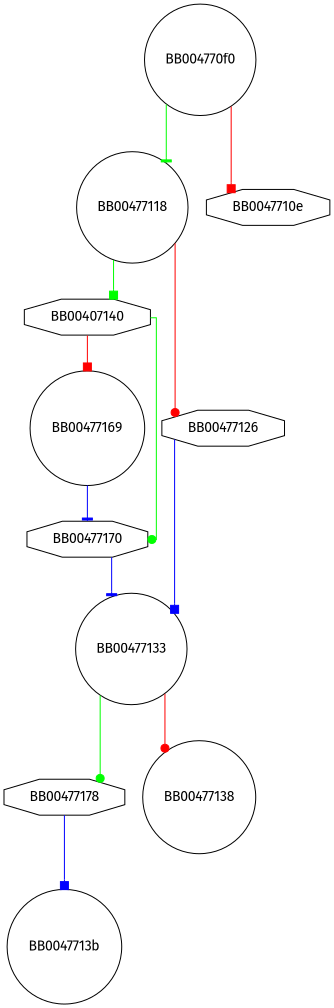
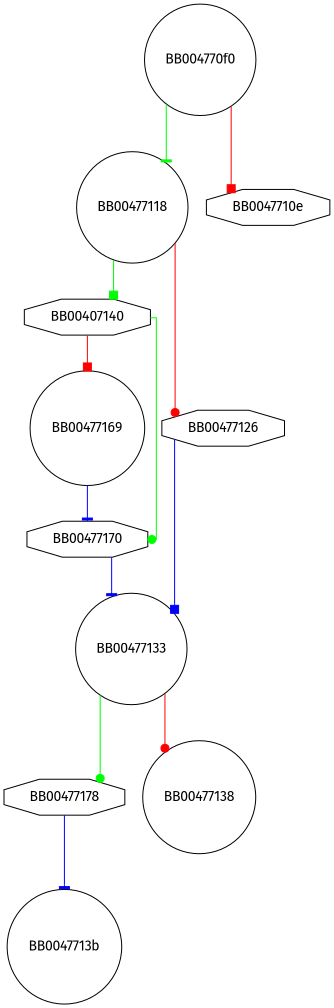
  digraph {
    fontname="Fira Sans"
    splines=ortho
    node [fontname="Fira Sans" shape=circle]
    edge [arrowhead=box color=green fontname="Fira Sans"]
    BB004770f0
    BB00477118
    BB0047710e [shape=octagon]
    n4 [label=BB00407140 shape=octagon]
    BB00477126 [shape=octagon]
    BB00477170 [shape=octagon]
    BB00477169
    BB00477133
    BB00477178 [shape=octagon]
    BB00477138
    BB0047713b
    BB004770f0 -> BB00477118 [arrowhead=tee]
    BB004770f0 -> BB0047710e [color=red]
    BB00477118 -> n4
    BB00477118 -> BB00477126 [arrowhead=dot color=red]
    n4 -> BB00477170 [arrowhead=dot]
    n4 -> BB00477169 [color=red]
    BB00477126 -> BB00477133 [color=blue]
    BB00477170 -> BB00477133 [arrowhead=tee color=blue]
    BB00477169 -> BB00477170 [arrowhead=tee color=blue]
    BB00477133 -> BB00477178 [arrowhead=dot]
    BB00477133 -> BB00477138 [arrowhead=dot color=red]
-   BB00477178 -> BB0047713b [color=blue]
+   BB00477178 -> BB0047713b [arrowhead=tee color=blue]
  }
